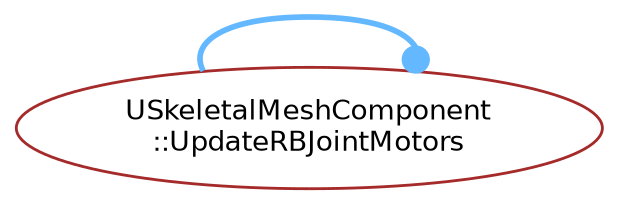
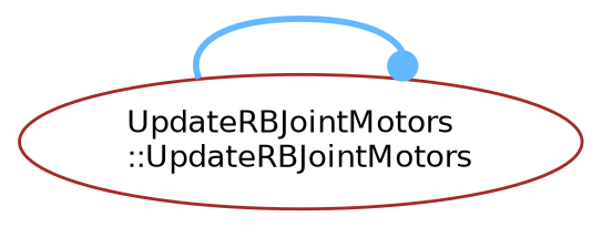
  digraph {
    rankdir=LR
-   n1 [color=brown fillcolor=white fontcolor=black fontname=Helvetica fontsize=10 height=0.2 label="USkeletalMeshComponent\l::UpdateRBJointMotors" shape=ellipse style=filled width=0.4]
+   n1 [color=brown fillcolor=white fontcolor=black fontname=Helvetica fontsize=10 height=0.2 label="UpdateRBJointMotors\l::UpdateRBJointMotors" shape=ellipse style=filled width=0.4]
    n1 -> n1 [color=steelblue1 fontname=Helvetica fontsize=10 labelfontname=Helvetica labelfontsize=10 style=bold arrowhead=dot]
  }
